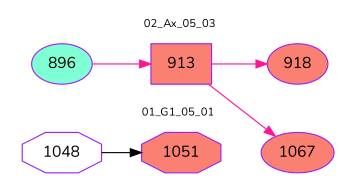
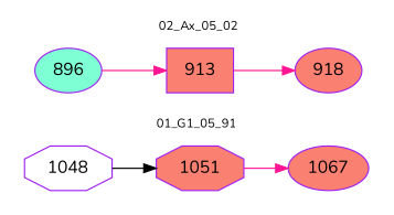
  digraph {
    fontname=Nunito
    rankdir=LR
    node [color=purple fillcolor=salmon fontname=Nunito shape=ellipse style=filled]
    edge [color=deeppink fontname=Nunito]
    n1 [fillcolor=aquamarine label=896]
    n2 [label=913 shape=box]
    n3 [label=918]
    n4 [fillcolor=white label=1048 shape=octagon]
    n5 [label=1051 shape=octagon]
    n6 [label=1067]
    subgraph cluster_1 {
      color=white
      fontsize=10
-     label="02_Ax_05_03"
+     label="02_Ax_05_02"
      n1
      n2
      n3
    }
    subgraph cluster_2 {
      color=white
      fontsize=10
-     label="01_G1_05_01"
+     label="01_G1_05_91"
      n4
      n5
      n6
    }
    n1 -> n2
    n2 -> n3
    n4 -> n5 [color=black]
-   n2 -> n6
+   n5 -> n6
  }
